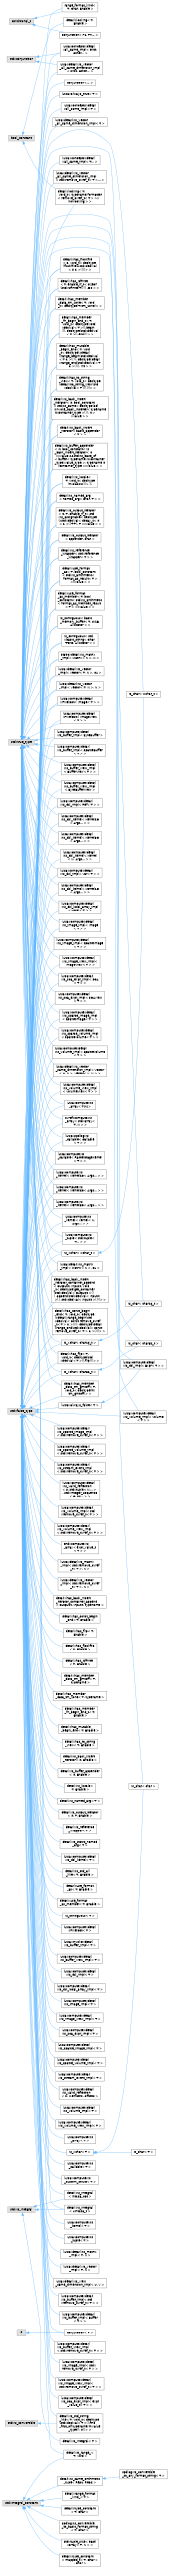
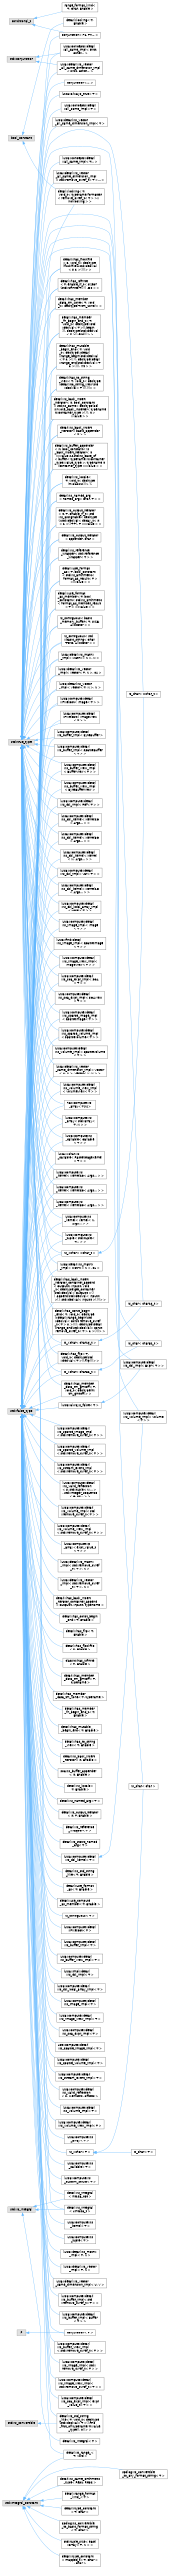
  digraph {
    rankdir=LR
    node [color=grey40 fillcolor=white fontname=Helvetica fontsize=10 shape=box style=filled]
    edge [color=steelblue1 dir=back fontname=Helvetica fontsize=10 labelfontname=Helvetica labelfontsize=10 style=solid]
    n1 [color=grey60 fillcolor="#E0E0E0" height=0.2 label=bool_constant width=0.4]
    n2 [height=0.2 label="detail::locking\< T,\l void_t\< typename formatter\l\< remove_cvref_t\< T \> \>::\lnonlocking \> \>" width=0.4]
    n3 [height=0.2 label="detail::locking\< T,\l Enable \>" width=0.4]
    n4 [color=grey60 fillcolor="#E0E0E0" height=0.2 label=conditional_t width=0.4]
    n5 [height=0.2 label="conjunction\< P1, Pn... \>" width=0.4]
    n6 [height=0.2 label="range_format_kind\<\l T, Char, Enable \>" width=0.4]
    n7 [color=grey60 fillcolor="#E0E0E0" height=0.2 label="std::conjunction" width=0.4]
    n8 [height=0.2 label="luisa::concepts::detail\l::all_same_impl\< First,\l Other... \>" width=0.4]
    n9 [height=0.2 label="luisa::detail::is_vector\l_all_same_dimension_impl\l\< First, Other... \>" width=0.4]
    n10 [color=grey60 fillcolor="#E0E0E0" height=0.2 label="std::false_type" width=0.4]
    n11 [height=0.2 label="detail::has_back_insert\l_iterator_container_append\l\< OutputIt, InputIt, void\l_t\< decltype(get_container\l(std::declval\< OutputIt \>()\l) .append(std::declval\< InputIt\l \>(), std::declval\< InputIt \>()))\> \>" width=0.4]
    n12 [height=0.2 label="detail::has_const_begin\l_end\< T, void_t\< decltype\l(*detail::range_begin(std\l::declval\< const remove_cvref\l_t\< T \> & \>())), decltype(detail\l::range_end(std::declval\< const\l remove_cvref_t\< T \> & \>()))\> \>" width=0.4]
    n13 [height=0.2 label="detail::has_flip\< T,\l void_t\< decltype(std\l::declval\< T \>().flip())\> \>" width=0.4]
    n14 [height=0.2 label="detail::has_flockfile\l\< F, void_t\< decltype\l(flockfile(&std::declval\l\< F & \>()))\> \>" width=0.4]
    n15 [height=0.2 label="detail::has_isfinite\l\< T, enable_if_t\< sizeof\l(std::isfinite(T())) !=0 \> \>" width=0.4]
    n16 [height=0.2 label="detail::has_member\l_data_tm_gmtoff\< T,\l void_t\< decltype(T::\ltm_gmtoff)\> \>" width=0.4]
    n17 [height=0.2 label="detail::has_member\l_data_tm_zone\< T, void\l_t\< decltype(T::tm_zone)\> \>" width=0.4]
    n18 [height=0.2 label="detail::has_member\l_fn_begin_end_t\< T,\l void_t\< decltype(*std\l::declval\< T \>().begin\l()), decltype(std::declval\l\< T \>().end())\> \>" width=0.4]
    n19 [height=0.2 label="detail::has_mutable\l_begin_end\< T, void\l_t\< decltype(*detail\l::range_begin(std::declval\l\< T & \>())), decltype(detail\l::range_end(std::declval\< T\l & \>())), int \> \>" width=0.4]
    n20 [height=0.2 label="detail::has_to_string\l_view\< T, void_t\< decltype\l(detail::to_string_view(std\l::declval\< T \>()))\> \>" width=0.4]
    n21 [height=0.2 label="detail::is_back_insert\l_iterator\< It, bool_constant\l\< std::is_same\< decltype(adl\l::invoke_back_inserter\< typename\l It::container_type \>()), It \>\l::value \> \>" width=0.4]
    n22 [height=0.2 label="detail::is_back_insert\l_iterator\< basic_appender\l\< T \> \>" width=0.4]
    n23 [height=0.2 label="detail::is_buffer_appender\l\< It, bool_constant\< is\l_back_insert_iterator\< It\l \>::value &&std::is_base_of\l\< buffer\< typename It::container\l_type::value_type \>, typename It\l::container_type \>::value \> \>" width=0.4]
    n24 [height=0.2 label="detail::is_locale\<\l T, void_t\< decltype\l(T::classic())\> \>" width=0.4]
    n25 [height=0.2 label="detail::is_named_arg\l\< named_arg\< Char, T \> \>" width=0.4]
    n26 [height=0.2 label="detail::is_output_iterator\l\< It, T, enable_if_t\< std\l::is_assignable\< decltype\l(*std::declval\< decay_t\< It\l \> & \>()++), T \>::value \> \>" width=0.4]
    n27 [height=0.2 label="detail::is_output_iterator\l\< appender, char \>" width=0.4]
    n28 [height=0.2 label="detail::is_range_\<\l T, void \>" width=0.4]
    n29 [height=0.2 label="detail::is_reference\l_wrapper\< std::reference\l_wrapper\< T \> \>" width=0.4]
    n30 [height=0.2 label="detail::is_std_string\l_like\< T, void_t\< decltype\l(std::declval\< T \>().find\l_first_of(typename T::value\l_type(), 0))\> \>" width=0.4]
    n31 [height=0.2 label="detail::use_format\l_as\< T, bool_constant\l\< std::is_arithmetic\<\l format_as_result\< T \>\l \>::value \> \>" width=0.4]
    n32 [height=0.2 label="detail::use_format\l_as_member\< T, bool\l_constant\< std::is_arithmetic\l\< format_as_member_result\l\< T \> \>::value \> \>" width=0.4]
    n33 [height=0.2 label="is_contiguous\< basic\l_memory_buffer\< T, SIZE,\l Allocator \> \>" width=0.4]
    n34 [height=0.2 label="is_contiguous\< std\l::basic_string\< Char,\l Traits, Allocator \> \>" width=0.4]
    n35 [height=0.2 label="is_xchar\< char16_t \>" width=0.4]
    n36 [height=0.2 label="is_xchar\< char32_t \>" width=0.4]
    n37 [height=0.2 label="is_xchar\< wchar_t \>" width=0.4]
    n38 [height=0.2 label="luisa::compute::detail\l::PixelDst\< Image\< T \> \>" width=0.4]
    n39 [height=0.2 label="luisa::compute::detail\l::PixelDst\< ImageView\l\< T \> \>" width=0.4]
    n40 [height=0.2 label="luisa::compute::detail\l::is_buffer_impl\< std\l::remove_cvref_t\< T \> \>" width=0.4]
    n41 [height=0.2 label="luisa::compute::detail\l::is_buffer_impl\< Buffer\l\< T \> \>" width=0.4]
    n42 [height=0.2 label="luisa::compute::detail\l::is_buffer_impl\< ByteBuffer \>" width=0.4]
    n43 [height=0.2 label="luisa::compute::detail\l::is_buffer_impl\< SparseBuffer\l\< T \> \>" width=0.4]
    n44 [height=0.2 label="luisa::compute::detail\l::is_buffer_view_impl\l\< std::remove_cvref_t\< T \> \>" width=0.4]
    n45 [height=0.2 label="luisa::compute::detail\l::is_buffer_view_impl\l\< BufferView\< T \> \>" width=0.4]
    n46 [height=0.2 label="luisa::compute::detail\l::is_buffer_view_impl\l\< ByteBufferView \>" width=0.4]
    n47 [height=0.2 label="luisa::compute::detail\l::is_dsl_impl\< Ref\< T \> \>" width=0.4]
    n48 [height=0.2 label="luisa::compute::detail\l::is_dsl_impl\< Var\< T \> \>" width=0.4]
    n49 [height=0.2 label="luisa::compute::detail\l::is_dsl_kernel\< Kernel1D\l\< Args... \> \>" width=0.4]
    n50 [height=0.2 label="luisa::compute::detail\l::is_dsl_kernel\< Kernel2D\l\< Args... \> \>" width=0.4]
    n51 [height=0.2 label="luisa::compute::detail\l::is_dsl_kernel\< Kernel3D\l\< Args... \> \>" width=0.4]
    n52 [height=0.2 label="luisa::compute::detail\l::is_dsl_kernel\< Kernel\l\< N, Args... \> \>" width=0.4]
    n53 [height=0.2 label="luisa::compute::detail\l::is_dsl_local_array_impl\l\< Local\< T \> \>" width=0.4]
    n54 [height=0.2 label="luisa::compute::detail\l::is_image_impl\< std::\lremove_cvref_t\< T \> \>" width=0.4]
    n55 [height=0.2 label="luisa::compute::detail\l::is_image_impl\< Image\l\< T \> \>" width=0.4]
-   n56 [height=0.2 label="luisa::compute::detail\l::is_image_impl\< SparseImage\l\< T \> \>" width=0.4]
+   n56 [height=0.2 label="luisa::find::detail\l::is_image_impl\< SparseImage\l\< T \> \>" width=0.4]
    n57 [height=0.2 label="luisa::compute::detail\l::is_image_view_impl\<\l std::remove_cvref_t\< T \> \>" width=0.4]
    n58 [height=0.2 label="luisa::compute::detail\l::is_image_view_impl\<\l ImageView\< T \> \>" width=0.4]
    n59 [height=0.2 label="luisa::compute::detail\l::is_soa_expr_impl\< expr\l_value_t\< T \> \>" width=0.4]
    n60 [height=0.2 label="luisa::compute::detail\l::is_soa_expr_impl\< SOA\l\< T \> \>" width=0.4]
    n61 [height=0.2 label="luisa::compute::detail\l::is_soa_expr_impl\< SOAView\l\< T \> \>" width=0.4]
    n62 [height=0.2 label="luisa::compute::detail\l::is_sparse_image_impl\l\< std::remove_cvref_t\< T \> \>" width=0.4]
    n63 [height=0.2 label="luisa::compute::detail\l::is_sparse_image_impl\l\< SparseImage\< T \> \>" width=0.4]
    n64 [height=0.2 label="luisa::compute::detail\l::is_sparse_volume_impl\l\< std::remove_cvref_t\< T \> \>" width=0.4]
    n65 [height=0.2 label="luisa::compute::detail\l::is_sparse_volume_impl\l\< SparseVolume\< T \> \>" width=0.4]
    n66 [height=0.2 label="luisa::compute::detail\l::is_stream_event_impl\l\< std::remove_cvref_t\< T \> \>" width=0.4]
    n67 [height=0.2 label="luisa::compute::detail\l::is_valid_reflection\l\< S, std::tuple\< M... \>\l, std::integer_sequence\l\< O, os... \> \>" width=0.4]
    n68 [height=0.2 label="luisa::compute::detail\l::is_volume_impl\< std\l::remove_cvref_t\< T \> \>" width=0.4]
    n69 [height=0.2 label="luisa::compute::detail\l::is_volume_impl\< SparseVolume\l\< T \> \>" width=0.4]
    n70 [height=0.2 label="luisa::compute::detail\l::is_volume_impl\< Volume\l\< T \> \>" width=0.4]
    n71 [height=0.2 label="luisa::compute::detail\l::is_volume_view_impl\l\< std::remove_cvref_t\< T \> \>" width=0.4]
    n72 [height=0.2 label="luisa::compute::detail\l::is_volume_view_impl\l\< VolumeView\< T \> \>" width=0.4]
-   n73 [height=0.2 label="end::compute::is\l_array\< expr_value_t\l\< T \> \>" width=0.4]
-   n74 [height=0.2 label="luisa::compute::is\l_array\< T[N]\>" width=0.4]
-   n75 [height=0.2 label="cvref::compute::is\l_array\< std::array\<\l T, N \> \>" width=0.4]
-   n76 [height=0.2 label="luisa::spdlog::is\l_callable\< Callable\l\< T \> \>" width=0.4]
-   n77 [height=0.2 label="luisa::compute::is\l_callable\< RasterStageKernel\l\< T \> \>" width=0.4]
+   n73 [height=0.2 label="luisa::compute::is\l_array\< expr_value_t\l\< T \> \>" width=0.4]
+   n74 [height=0.2 label="has::compute::is\l_array\< T[N]\>" width=0.4]
+   n75 [height=0.2 label="luisa::compute::is\l_array\< std::array\<\l T, N \> \>" width=0.4]
+   n76 [height=0.2 label="luisa::compute::is\l_callable\< Callable\l\< T \> \>" width=0.4]
+   n77 [height=0.2 label="luisa::xchar::is\l_callable\< RasterStageKernel\l\< T \> \>" width=0.4]
    n78 [height=0.2 label="luisa::compute::is\l_kernel\< Kernel1D\< Args... \> \>" width=0.4]
    n79 [height=0.2 label="luisa::compute::is\l_kernel\< Kernel2D\< Args... \> \>" width=0.4]
    n80 [height=0.2 label="luisa::compute::is\l_kernel\< Kernel3D\< Args... \> \>" width=0.4]
    n81 [height=0.2 label="luisa::compute::is\l_kernel\< Kernel\< N,\l Args... \> \>" width=0.4]
    n82 [height=0.2 label="luisa::compute::is\l_tuple\< std::tuple\<\l T... \> \>" width=0.4]
    n83 [height=0.2 label="luisa::detail::is_matrix\l_impl\< std::remove_cvref\l_t\< T \>, N \>" width=0.4]
    n84 [height=0.2 label="luisa::detail::is_matrix\l_impl\< Matrix\< N \>, 0u \>" width=0.4]
-   n85 [height=0.2 label="static::detail::is_matrix\l_impl\< Matrix\< N \>, N \>" width=0.4]
+   n85 [height=0.2 label="luisa::detail::is_matrix\l_impl\< Matrix\< N \>, N \>" width=0.4]
    n86 [height=0.2 label="luisa::detail::is_vector\l_impl\< std::remove_cvref\l_t\< T \>, N \>" width=0.4]
    n87 [height=0.2 label="luisa::detail::is_vector\l_impl\< Vector\< T, N \>, 0u \>" width=0.4]
    n88 [height=0.2 label="luisa::detail::is_vector\l_impl\< Vector\< T, N \>, N \>" width=0.4]
    n89 [height=0.2 label="luisa::detail::is_vector\l_same_dimension_impl\< Vector\l\< U, N \>, Vector\< V, N \> \>" width=0.4]
    n90 [height=0.2 label="detail::has_back_insert\l_iterator_container_append\l\< OutputIt, InputIt, typename \>" width=0.4]
    n91 [height=0.2 label="detail::has_const_begin\l_end\< T, Enable \>" width=0.4]
    n92 [height=0.2 label="detail::has_flip\< T,\l Enable \>" width=0.4]
    n93 [height=0.2 label="detail::has_flockfile\l\< F, Enable \>" width=0.4]
-   n94 [height=0.2 label="detail::has_isfinite\l\< T, Enable \>" width=0.4]
+   n94 [height=0.2 label="classic::has_isfinite\l\< T, Enable \>" width=0.4]
    n95 [height=0.2 label="detail::has_member\l_data_tm_gmtoff\< T,\l typename \>" width=0.4]
    n96 [height=0.2 label="detail::has_member\l_data_tm_zone\< T, typename \>" width=0.4]
    n97 [height=0.2 label="detail::has_member\l_fn_begin_end_t\< T,\l Enable \>" width=0.4]
    n98 [height=0.2 label="detail::has_mutable\l_begin_end\< T, Enable \>" width=0.4]
    n99 [height=0.2 label="detail::has_to_string\l_view\< T, Enable \>" width=0.4]
    n100 [height=0.2 label="detail::is_back_insert\l_iterator\< It, Enable \>" width=0.4]
-   n101 [height=0.2 label="detail::is_buffer_appender\l\< It, Enable \>" width=0.4]
+   n101 [height=0.2 label="soa::is_buffer_appender\l\< It, Enable \>" width=0.4]
    n102 [height=0.2 label="detail::is_locale\<\l T, Enable \>" width=0.4]
    n103 [height=0.2 label="detail::is_named_arg\< T \>" width=0.4]
    n104 [height=0.2 label="detail::is_output_iterator\l\< It, T, Enable \>" width=0.4]
    n105 [height=0.2 label="detail::is_reference\l_wrapper\< T \>" width=0.4]
    n106 [height=0.2 label="detail::is_static_named\l_arg\< T \>" width=0.4]
-   n107 [height=0.2 label="detail::is_std_all\l_like\< T, Enable \>" width=0.4]
+   n107 [height=0.2 label="detail::is_std_string\l_like\< T, Enable \>" width=0.4]
    n108 [height=0.2 label="detail::use_format\l_as\< T, Enable \>" width=0.4]
-   n109 [height=0.2 label="detail::use_format\l_as_member\< T, Enable \>" width=0.4]
+   n109 [height=0.2 label="detail::use_compute\l_as_member\< T, Enable \>" width=0.4]
    n110 [height=0.2 label="is_contiguous\< T \>" width=0.4]
    n111 [height=0.2 label="is_xchar\< T \>" width=0.4]
    n112 [height=0.2 label="luisa::always_false\< T \>" width=0.4]
    n113 [height=0.2 label="luisa::compute::detail\l::PixelDst\< T \>" width=0.4]
-   n114 [height=0.2 label="luisa::invoke::detail\l::is_buffer_impl\< T \>" width=0.4]
+   n114 [height=0.2 label="luisa::compute::detail\l::is_buffer_impl\< T \>" width=0.4]
    n115 [height=0.2 label="luisa::compute::detail\l::is_buffer_view_impl\< T \>" width=0.4]
-   n116 [height=0.2 label="luisa::compute::detail\l::is_dsl_impl\< T \>" width=0.4]
+   n116 [height=0.2 label="luisa::impl::detail\l::is_dsl_impl\< T \>" width=0.4]
    n117 [height=0.2 label="luisa::compute::detail\l::is_dsl_kernel\< T \>" width=0.4]
    n118 [height=0.2 label="luisa::compute::detail\l::is_dsl_local_array_impl\< T \>" width=0.4]
    n119 [height=0.2 label="luisa::compute::detail\l::is_image_impl\< T \>" width=0.4]
    n120 [height=0.2 label="luisa::compute::detail\l::is_image_view_impl\< T \>" width=0.4]
    n121 [height=0.2 label="luisa::compute::detail\l::is_soa_expr_impl\< T \>" width=0.4]
-   n122 [height=0.2 label="luisa::compute::detail\l::is_sparse_image_impl\< T \>" width=0.4]
+   n122 [height=0.2 label="use::compute::detail\l::is_sparse_image_impl\< T \>" width=0.4]
    n123 [height=0.2 label="luisa::compute::detail\l::is_sparse_volume_impl\< T \>" width=0.4]
    n124 [height=0.2 label="luisa::compute::detail\l::is_stream_event_impl\< T \>" width=0.4]
    n125 [height=0.2 label="luisa::compute::detail\l::is_valid_reflection\l\< S, Members, offsets \>" width=0.4]
    n126 [height=0.2 label="luisa::compute::detail\l::is_volume_impl\< T \>" width=0.4]
    n127 [height=0.2 label="luisa::compute::detail\l::is_volume_view_impl\< T \>" width=0.4]
    n128 [height=0.2 label="luisa::compute::is\l_array\< T \>" width=0.4]
    n129 [height=0.2 label="luisa::compute::is\l_callable\< T \>" width=0.4]
    n130 [height=0.2 label="luisa::compute::is\l_custom_struct\< T \>" width=0.4]
    n131 [height=0.2 label="luisa::compute::is\l_kernel\< T \>" width=0.4]
    n132 [height=0.2 label="luisa::compute::is\l_tuple\< T \>" width=0.4]
    n133 [height=0.2 label="luisa::detail::is_matrix\l_impl\< T, N \>" width=0.4]
    n134 [height=0.2 label="luisa::detail::is_vector\l_impl\< T, N \>" width=0.4]
-   n135 [height=0.2 label="luisa::detail::is_view\l_same_dimension_impl\< U, V \>" width=0.4]
+   n135 [height=0.2 label="luisa::detail::is_vector\l_same_dimension_impl\< U, V \>" width=0.4]
    n136 [height=0.2 label="is_char\< char16_t \>" width=0.4]
    n137 [height=0.2 label="is_char\< char32_t \>" width=0.4]
    n138 [height=0.2 label="is_char\< wchar_t \>" width=0.4]
    n139 [height=0.2 label="luisa::compute::detail\l::is_dsl_impl\< Expr\< T \> \>" width=0.4]
    n140 [height=0.2 label="is_char\< char \>" width=0.4]
    n141 [height=0.2 label="is_char\< T \>" width=0.4]
    n142 [color=grey60 fillcolor="#E0E0E0" height=0.2 label="std::integral_constant" width=0.4]
    n143 [height=0.2 label="detail::type_constant\l\< mapped_t\< T, Char \>\l, Char \>" width=0.4]
    n144 [height=0.2 label="detail::is_same_arithmetic\l_type\< Rep1, Rep2 \>" width=0.4]
    n145 [height=0.2 label="detail::range_format\l_kind_\< T \>" width=0.4]
    n146 [height=0.2 label="detail::type_constant\l\< T, Char \>" width=0.4]
    n147 [height=0.2 label="spdlog::is_convertible\l_to_any_format_string\< T \>" width=0.4]
    n148 [height=0.2 label="spdlog::is_convertible\l_to_basic_format_string\l\< T, Char \>" width=0.4]
    n149 [height=0.2 label="std::tuple_size\< eastl\l::array\< T, N \> \>" width=0.4]
    n150 [color=grey60 fillcolor="#E0E0E0" height=0.2 label="std::is_convertible" width=0.4]
    n151 [color=grey60 fillcolor="#E0E0E0" height=0.2 label="std::is_integral" width=0.4]
    n152 [height=0.2 label="detail::is_integral\l\< int128_opt \>" width=0.4]
    n153 [height=0.2 label="detail::is_integral\l\< uint128_t \>" width=0.4]
    n154 [height=0.2 label="detail::is_integral\< T \>" width=0.4]
    n155 [color=grey60 fillcolor="#E0E0E0" height=0.2 label=P width=0.4]
    n156 [height=0.2 label="conjunction\< P \>" width=0.4]
    n157 [color=grey60 fillcolor="#E0E0E0" height=0.2 label="std::true_type" width=0.4]
    n158 [height=0.2 label="luisa::concepts::detail\l::all_same_impl\< T... \>" width=0.4]
    n159 [height=0.2 label="luisa::detail::is_vector\l_all_same_dimension_impl\l\< std::remove_cvref_t\< T \>... \>" width=0.4]
    n160 [height=0.2 label="conjunction\<... \>" width=0.4]
    n161 [height=0.2 label="luisa::always_true\< T \>" width=0.4]
    n162 [height=0.2 label="luisa::concepts::detail\l::all_same_impl\< T \>" width=0.4]
    n163 [height=0.2 label="luisa::detail::is_vector\l_all_same_dimension_impl\< T \>" width=0.4]
    n1 -> n2
    n1 -> n3
    n4 -> n5
    n4 -> n6
    n7 -> n8
    n7 -> n9
    n10 -> n2
    n10 -> n11
    n10 -> n12
    n10 -> n13
    n10 -> n14
    n10 -> n15
    n10 -> n16
    n10 -> n17
    n10 -> n18
    n10 -> n19
    n10 -> n20
    n10 -> n21
    n10 -> n22
    n10 -> n23
    n10 -> n24
    n10 -> n25
    n10 -> n26
    n10 -> n27
    n10 -> n28
    n10 -> n29
    n10 -> n30
    n10 -> n31
    n10 -> n32
    n10 -> n33
    n10 -> n34
    n10 -> n35
    n10 -> n36
    n10 -> n37
    n10 -> n38
    n10 -> n39
    n10 -> n40
    n10 -> n41
    n10 -> n42
    n10 -> n43
    n10 -> n44
    n10 -> n45
    n10 -> n46
    n10 -> n47
    n10 -> n48
    n10 -> n49
    n10 -> n50
    n10 -> n51
    n10 -> n52
    n10 -> n53
    n10 -> n54
    n10 -> n55
    n10 -> n56
    n10 -> n57
    n10 -> n58
    n10 -> n59
    n10 -> n60
    n10 -> n61
    n10 -> n62
    n10 -> n63
    n10 -> n64
    n10 -> n65
    n10 -> n66
    n10 -> n67
    n10 -> n68
    n10 -> n69
-   n10 -> n70
+   n117 -> n70
    n10 -> n71
    n10 -> n72
    n10 -> n73
    n10 -> n74
    n10 -> n75
    n10 -> n76
    n10 -> n77
    n10 -> n78
    n10 -> n79
    n10 -> n80
    n10 -> n81
    n10 -> n82
    n10 -> n83
    n10 -> n84
    n10 -> n85
    n10 -> n86
    n10 -> n87
    n10 -> n88
    n10 -> n89
    n10 -> n90
    n10 -> n91
    n10 -> n92
    n10 -> n93
    n10 -> n94
    n10 -> n95
    n10 -> n96
    n10 -> n97
    n10 -> n98
    n10 -> n99
    n10 -> n100
    n10 -> n101
    n10 -> n102
    n10 -> n103
    n10 -> n104
    n10 -> n105
    n10 -> n106
    n10 -> n107
    n10 -> n108
    n10 -> n109
    n10 -> n110
    n10 -> n111
    n10 -> n112
    n10 -> n113
    n10 -> n114
    n10 -> n115
    n10 -> n116
    n10 -> n117
    n10 -> n118
    n10 -> n119
    n10 -> n120
    n10 -> n121
    n10 -> n122
    n10 -> n123
    n10 -> n124
    n10 -> n125
    n10 -> n126
    n10 -> n127
    n10 -> n128
    n10 -> n129
    n10 -> n130
    n10 -> n131
    n10 -> n132
    n10 -> n133
    n10 -> n134
    n10 -> n135
    n35 -> n136
    n36 -> n137
    n37 -> n138
    n111 -> n140
    n111 -> n141
    n112 -> n139
    n142 -> n28
    n142 -> n143
    n142 -> n144
    n142 -> n145
    n142 -> n146
-   n144 -> n147
+   n142 -> n147
    n142 -> n148
    n142 -> n149
    n150 -> n30
    n151 -> n152
    n151 -> n153
    n151 -> n154
    n155 -> n156
-   n157 -> n6
+   n157 -> n5
    n157 -> n8
    n157 -> n9
    n157 -> n11
    n157 -> n12
    n157 -> n13
    n157 -> n14
    n157 -> n15
    n157 -> n16
    n157 -> n17
    n157 -> n18
    n157 -> n19
    n157 -> n20
    n157 -> n21
    n157 -> n22
    n157 -> n23
    n157 -> n24
    n157 -> n25
    n157 -> n26
    n157 -> n27
    n157 -> n29
    n157 -> n31
    n157 -> n32
    n157 -> n33
    n157 -> n34
    n157 -> n35
    n157 -> n36
    n157 -> n37
    n157 -> n38
    n157 -> n39
    n157 -> n42
    n157 -> n43
    n157 -> n45
    n157 -> n46
    n157 -> n47
    n157 -> n48
    n157 -> n49
    n157 -> n50
    n157 -> n51
    n157 -> n52
    n157 -> n53
    n157 -> n55
    n157 -> n56
    n157 -> n58
    n157 -> n60
    n157 -> n61
    n157 -> n63
    n157 -> n65
    n157 -> n69
    n157 -> n70
    n157 -> n72
    n157 -> n74
    n157 -> n75
    n157 -> n76
    n157 -> n77
    n157 -> n78
    n157 -> n79
    n157 -> n80
    n157 -> n81
    n157 -> n82
    n157 -> n84
    n157 -> n85
    n157 -> n87
    n157 -> n88
    n157 -> n89
    n157 -> n136
    n157 -> n137
    n157 -> n138
    n157 -> n139
    n157 -> n140
    n157 -> n152
    n157 -> n153
    n157 -> n156
    n157 -> n158
    n157 -> n159
    n157 -> n160
    n157 -> n161
    n157 -> n162
    n157 -> n163
  }
